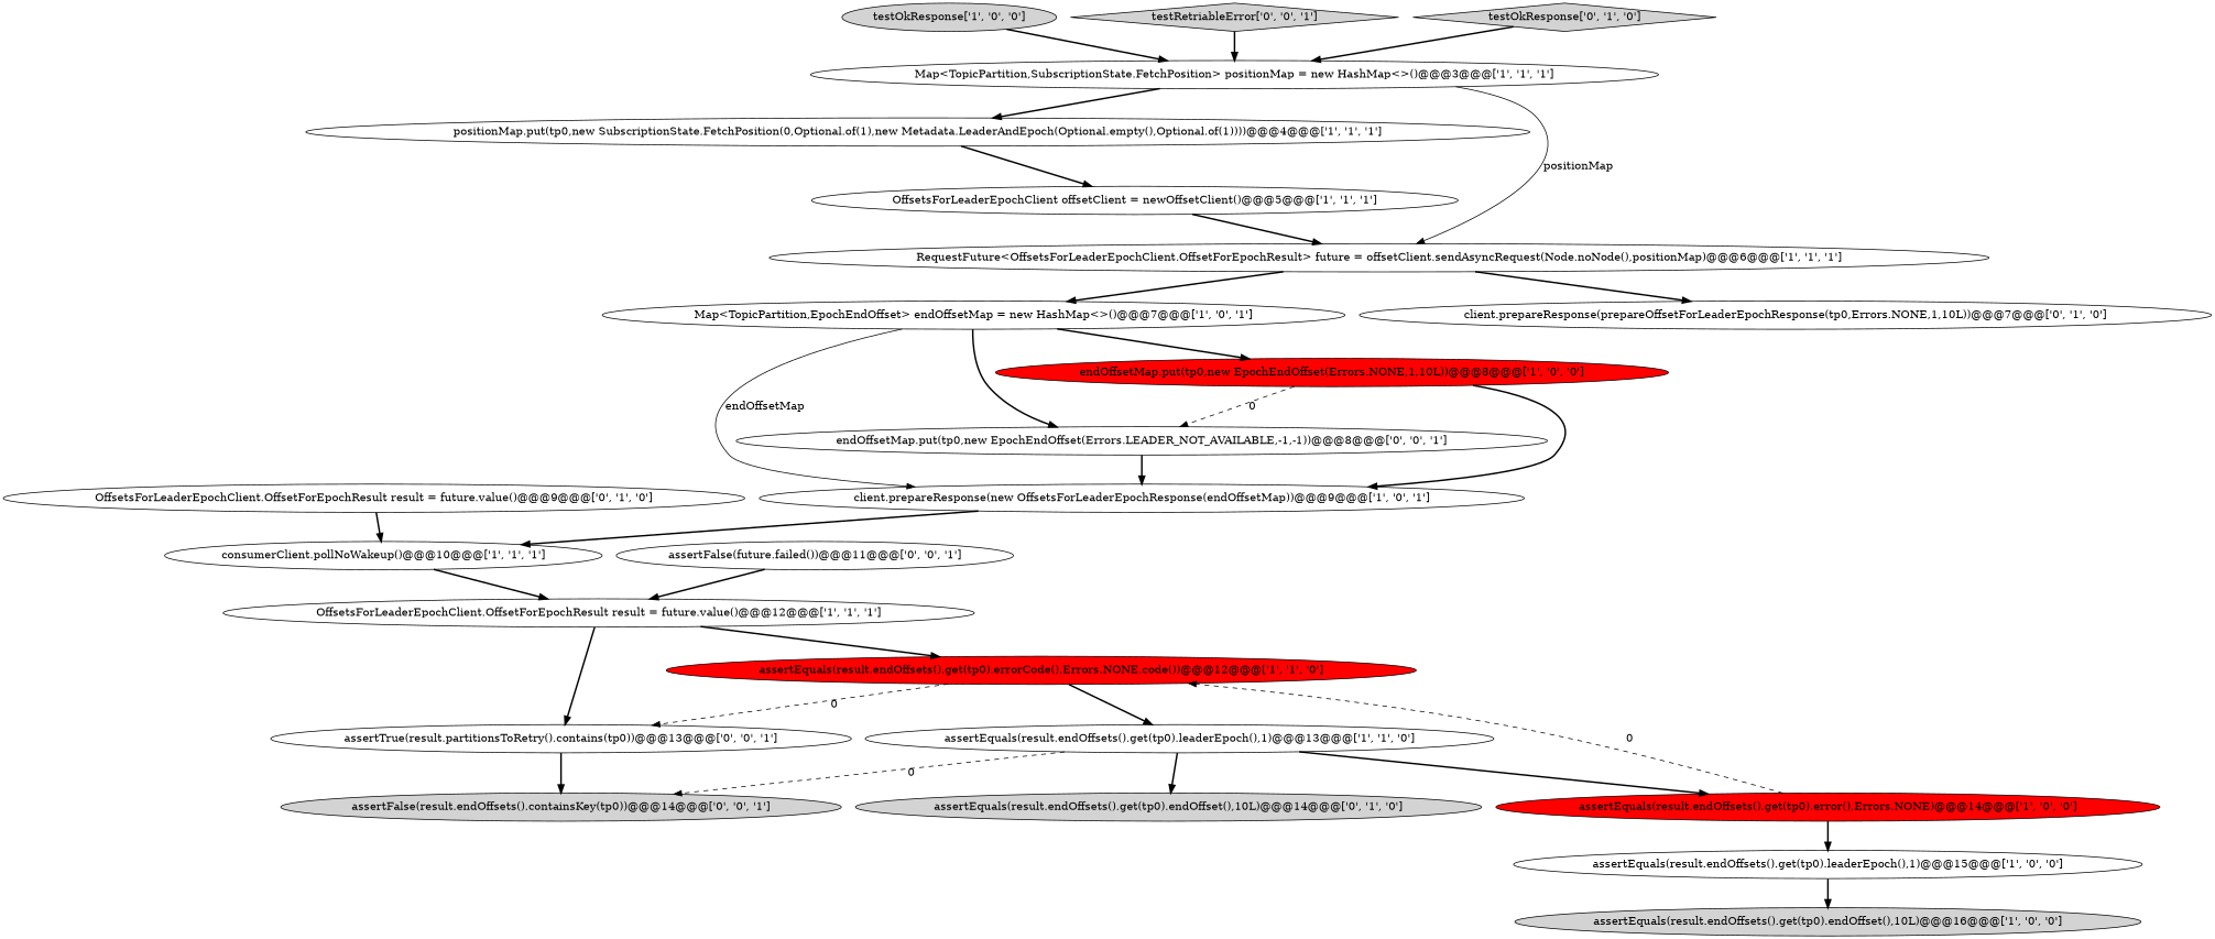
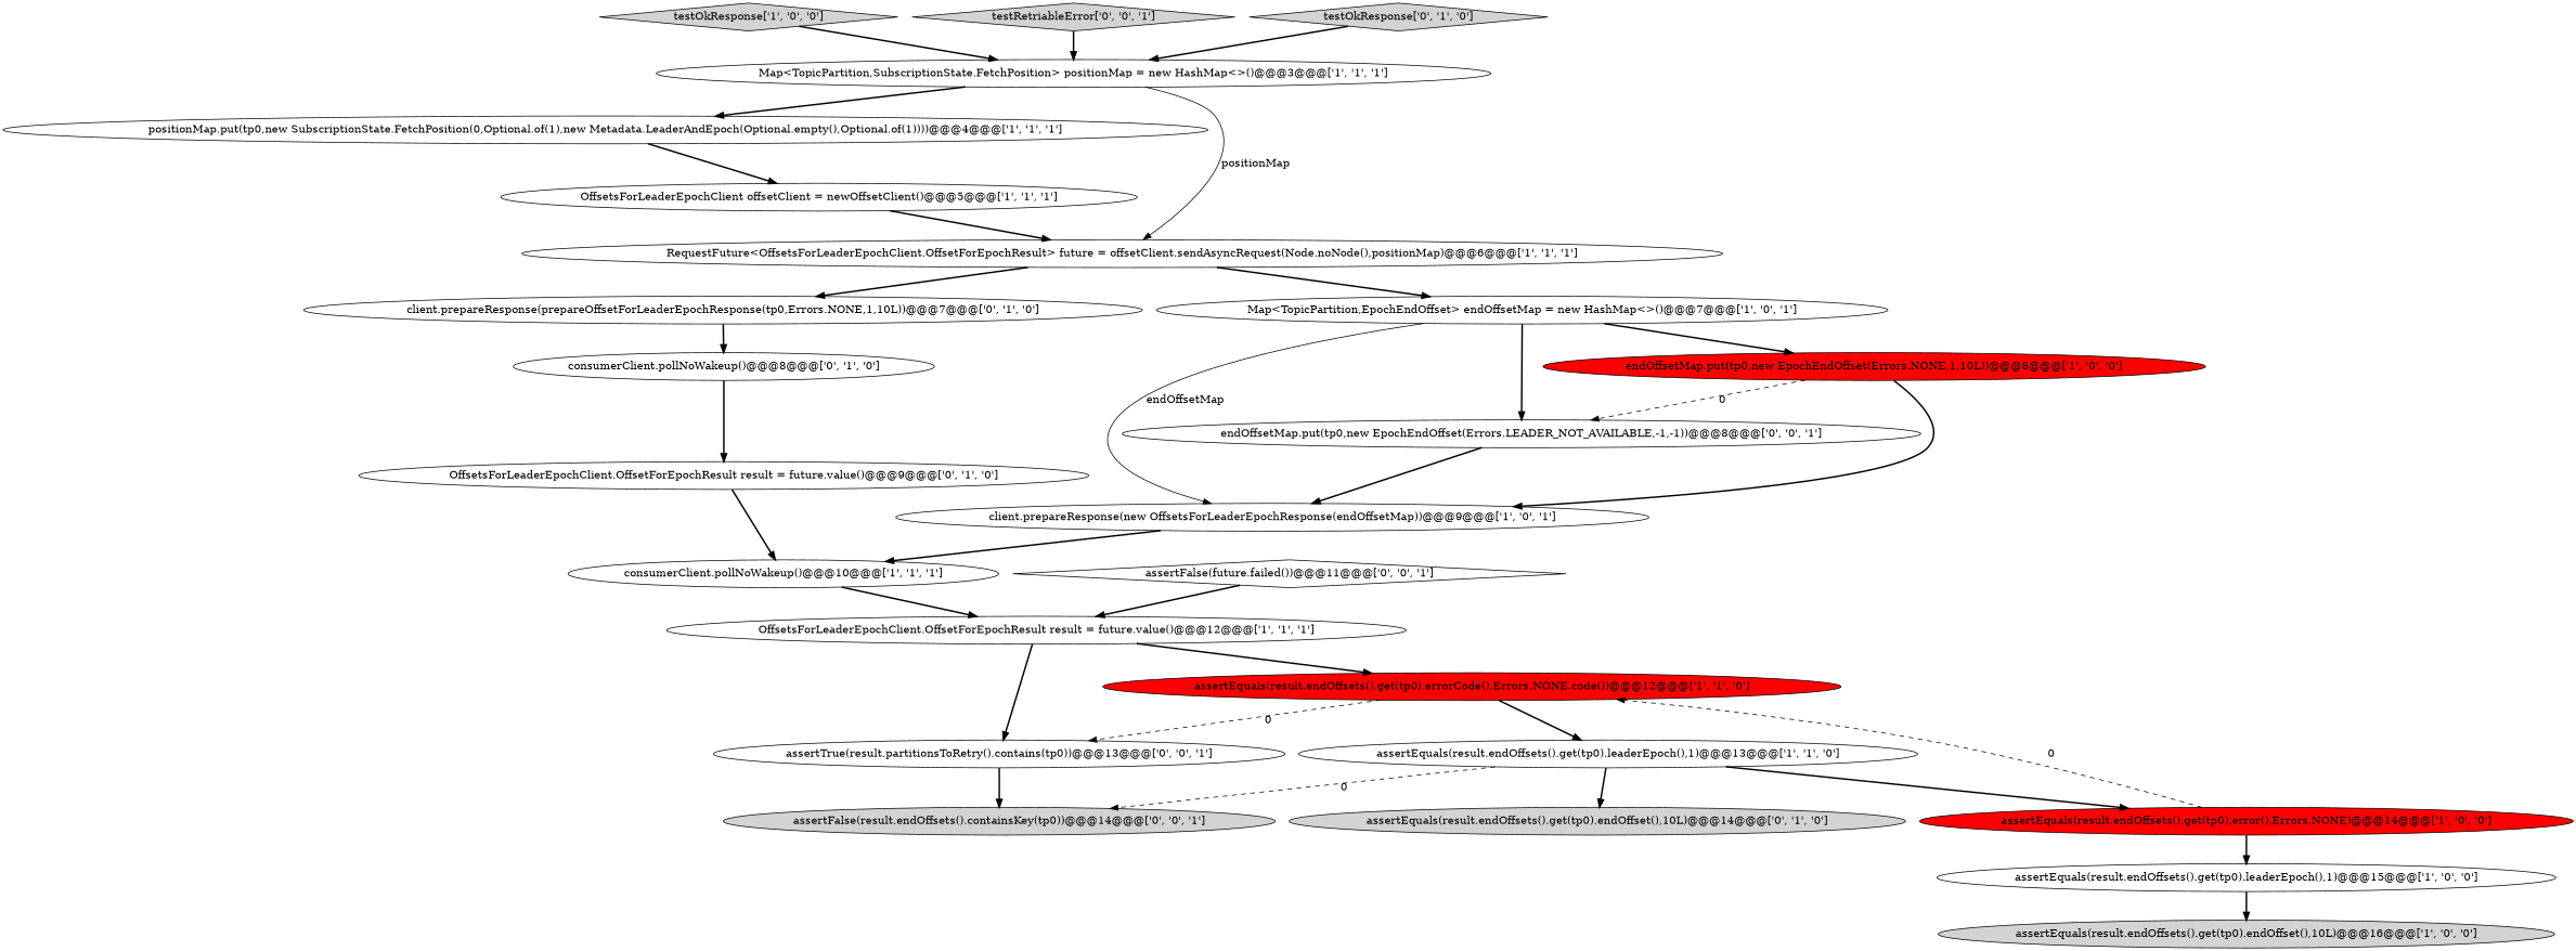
  digraph {
    node [fillcolor=white shape=ellipse style=filled]
    edge [style=bold]
    n1 [label="OffsetsForLeaderEpochClient.OffsetForEpochResult result = future.value()@@@9@@@['0', '1', '0']"]
    n2 [label="consumerClient.pollNoWakeup()@@@10@@@['1', '1', '1']"]
    n3 [label="OffsetsForLeaderEpochClient.OffsetForEpochResult result = future.value()@@@12@@@['1', '1', '1']"]
+   n4 [label="consumerClient.pollNoWakeup()@@@8@@@['0', '1', '0']"]
    n5 [label="positionMap.put(tp0,new SubscriptionState.FetchPosition(0,Optional.of(1),new Metadata.LeaderAndEpoch(Optional.empty(),Optional.of(1))))@@@4@@@['1', '1', '1']"]
    n6 [label="OffsetsForLeaderEpochClient offsetClient = newOffsetClient()@@@5@@@['1', '1', '1']"]
    n7 [label="RequestFuture<OffsetsForLeaderEpochClient.OffsetForEpochResult> future = offsetClient.sendAsyncRequest(Node.noNode(),positionMap)@@@6@@@['1', '1', '1']"]
    n8 [label="assertEquals(result.endOffsets().get(tp0).leaderEpoch(),1)@@@15@@@['1', '0', '0']"]
    n9 [fillcolor=lightgray label="assertEquals(result.endOffsets().get(tp0).endOffset(),10L)@@@16@@@['1', '0', '0']"]
    n10 [fillcolor=red label="assertEquals(result.endOffsets().get(tp0).errorCode(),Errors.NONE.code())@@@12@@@['1', '1', '0']"]
    n11 [label="assertTrue(result.partitionsToRetry().contains(tp0))@@@13@@@['0', '0', '1']"]
    n12 [label="assertEquals(result.endOffsets().get(tp0).leaderEpoch(),1)@@@13@@@['1', '1', '0']"]
    n13 [fillcolor=lightgray label="assertFalse(result.endOffsets().containsKey(tp0))@@@14@@@['0', '0', '1']"]
    n14 [fillcolor=lightgray label="assertEquals(result.endOffsets().get(tp0).endOffset(),10L)@@@14@@@['0', '1', '0']"]
    n15 [fillcolor=red label="assertEquals(result.endOffsets().get(tp0).error(),Errors.NONE)@@@14@@@['1', '0', '0']"]
-   n16 [fillcolor=lightgray label="testOkResponse['1', '0', '0']"]
+   n16 [fillcolor=lightgray label="testOkResponse['1', '0', '0']" shape=diamond]
    n17 [label="Map<TopicPartition,SubscriptionState.FetchPosition> positionMap = new HashMap<>()@@@3@@@['1', '1', '1']"]
    n18 [label="client.prepareResponse(prepareOffsetForLeaderEpochResponse(tp0,Errors.NONE,1,10L))@@@7@@@['0', '1', '0']"]
    n19 [label="Map<TopicPartition,EpochEndOffset> endOffsetMap = new HashMap<>()@@@7@@@['1', '0', '1']"]
-   n20 [label="assertFalse(future.failed())@@@11@@@['0', '0', '1']"]
+   n20 [label="assertFalse(future.failed())@@@11@@@['0', '0', '1']" shape=diamond]
    n21 [label="endOffsetMap.put(tp0,new EpochEndOffset(Errors.LEADER_NOT_AVAILABLE,-1,-1))@@@8@@@['0', '0', '1']"]
    n22 [label="client.prepareResponse(new OffsetsForLeaderEpochResponse(endOffsetMap))@@@9@@@['1', '0', '1']"]
    n23 [fillcolor=red label="endOffsetMap.put(tp0,new EpochEndOffset(Errors.NONE,1,10L))@@@8@@@['1', '0', '0']"]
    n24 [fillcolor=lightgray label="testRetriableError['0', '0', '1']" shape=diamond]
    n25 [fillcolor=lightgray label="testOkResponse['0', '1', '0']" shape=diamond]
    n1 -> n2
    n2 -> n3
    n3 -> n10
    n3 -> n11
+   n4 -> n1
    n5 -> n6
    n6 -> n7
    n7 -> n18
    n7 -> n19
    n8 -> n9
    n10 -> n11 [label=0 style=dashed]
    n10 -> n12
    n11 -> n13
    n12 -> n13 [label=0 style=dashed]
    n12 -> n14
    n12 -> n15
    n15 -> n8
    n15 -> n10 [label=0 style=dashed]
    n16 -> n17
    n17 -> n5
    n17 -> n7 [label=positionMap style=solid]
+   n18 -> n4
    n19 -> n21
    n19 -> n22 [label=endOffsetMap style=solid]
    n19 -> n23
    n20 -> n3
    n21 -> n22
    n22 -> n2
    n23 -> n21 [label=0 style=dashed]
    n23 -> n22
    n24 -> n17
    n25 -> n17
  }
